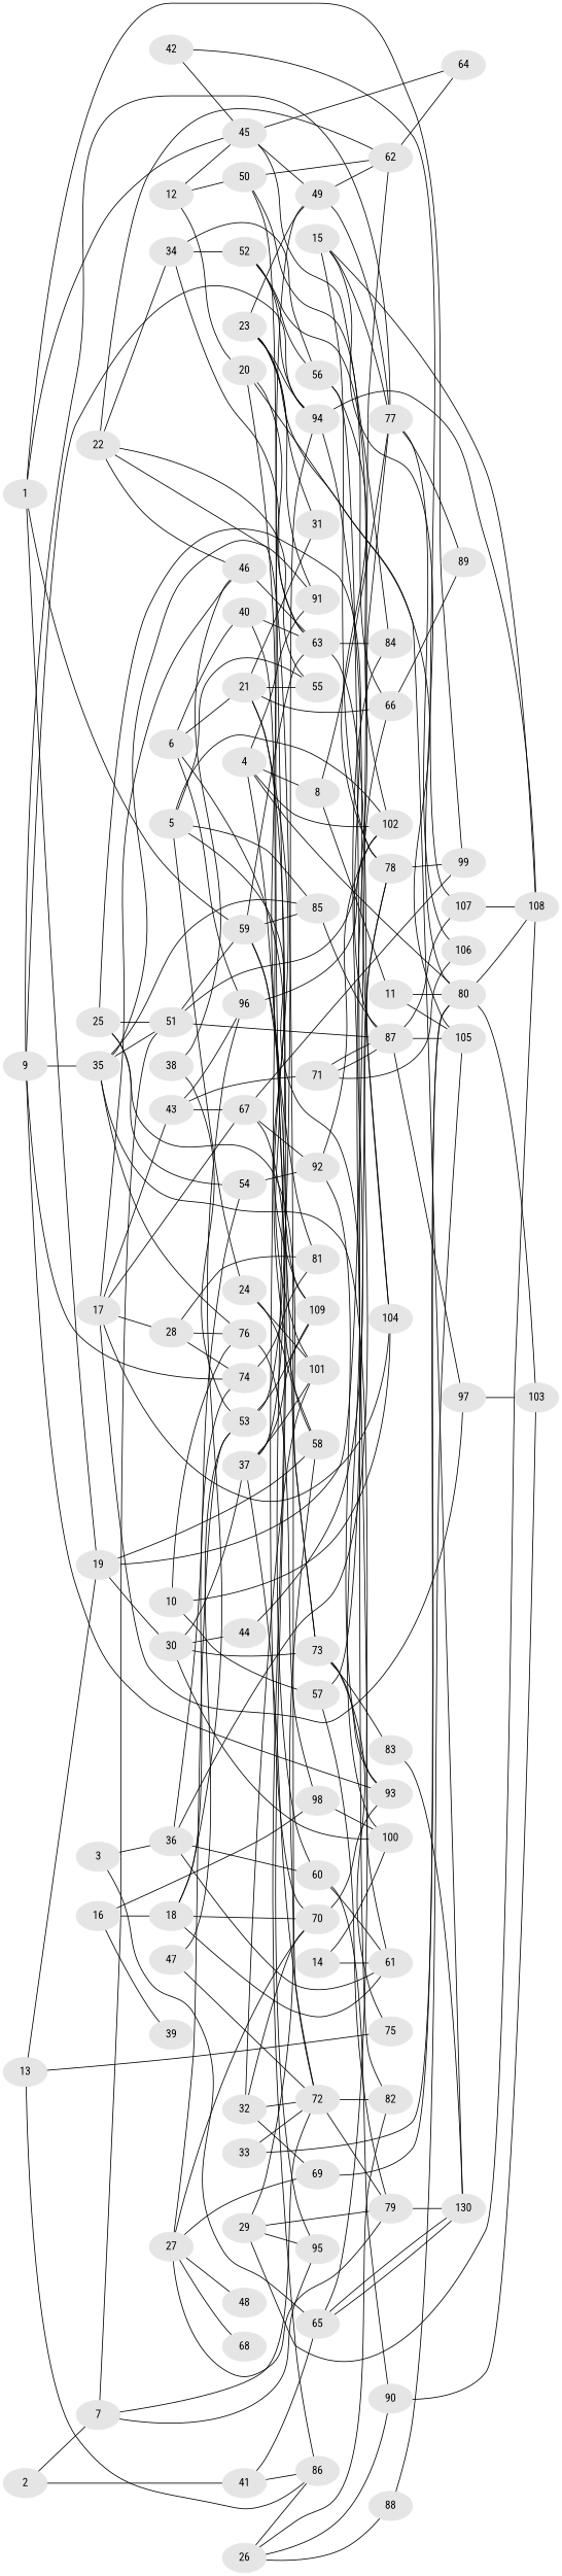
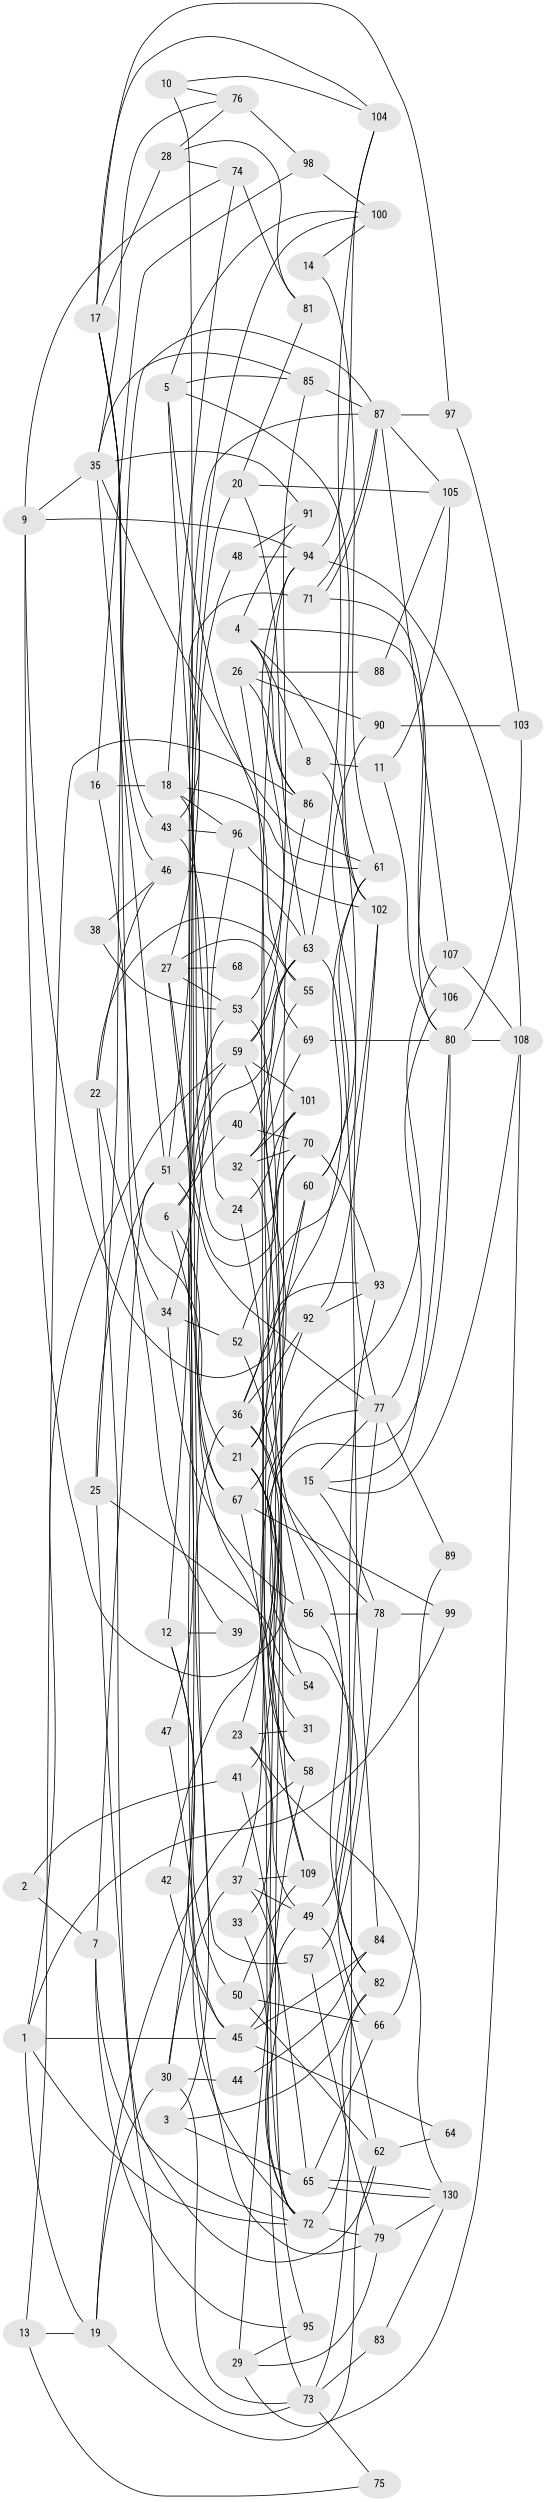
  graph {
    fontname="Roboto Condensed"
    rankdir=LR
    node [color=gray90 fontname="Roboto Condensed" style=filled]
    edge [fontname="Roboto Condensed"]
    1
    19
    45
    59
    72
    99
    30
    58
    62
    49
    84
    64
    85
    95
    63
    101
    82
    79
    2
    7
    41
    51
    65
    86
    3
    36
    61
    78
    60
    54
    66
    n32 [label=130]
    4
    8
    80
    91
    102
    11
    77
    108
    103
    5
    24
    55
    100
    87
    6
    21
    40
    96
    109
    31
    70
    105
    89
    106
    9
    35
    74
    93
    94
    76
    81
    104
    10
    57
    98
    12
    20
    39
    50
    13
    75
    14
    15
    16
    18
    17
    28
    43
    46
    67
    97
    71
    73
    92
    37
    44
    90
    22
    34
    52
    56
    23
    25
    83
    107
    26
    88
    27
    48
    53
    68
    69
    29
    32
    33
    38
    42
    47
    1 -- 19
    1 -- 45
    1 -- 59
-   22 -- 72
+   1 -- 72
    1 -- 99
    19 -- 30
    19 -- 58
    19 -- 62
    45 -- 49
    45 -- 84
    45 -- 64
    59 -- 85
    59 -- 95
    59 -- 63
    59 -- 101
    72 -- 82
    72 -- 79
    30 -- 100
    30 -- 73
    30 -- 37
    30 -- 44
    62 -- 64
    49 -- 62
    49 -- 77
    85 -- 87
    63 -- 84
    63 -- 104
    79 -- n32
    2 -- 7
    2 -- 41
    7 -- 72
    7 -- 95
    7 -- 51
    41 -- 65
    41 -- 86
    51 -- 59
    51 -- 77
    51 -- 87
    65 -- 66
    65 -- n32
    65 -- n32
+   3 -- 82
    3 -- 65
    3 -- 36
    36 -- 61
    36 -- 78
    36 -- 60
    36 -- 54
    78 -- 99
    60 -- 61
    60 -- 90
-   54 -- 92
+   36 -- 92
    66 -- 89
    4 -- 86
    4 -- 8
    4 -- 80
    4 -- 91
    4 -- 102
    8 -- 11
    8 -- 77
    80 -- 108
    80 -- 103
    11 -- 80
    11 -- 105
    77 -- 89
    77 -- 106
    5 -- 85
    5 -- 102
    5 -- 24
    5 -- 55
    5 -- 100
    24 -- 58
    24 -- 101
    87 -- 105
    87 -- 97
    87 -- 107
    6 -- 21
    6 -- 40
    6 -- 96
    6 -- 109
    21 -- 58
    21 -- 60
    21 -- 66
    21 -- 55
    21 -- 31
    40 -- 63
    40 -- 70
    96 -- 102
    70 -- 93
    9 -- 77
    9 -- 35
    9 -- 74
    9 -- 93
    9 -- 94
    35 -- 85
    35 -- 51
    35 -- 61
    35 -- 91
    35 -- 76
    74 -- 81
    94 -- 108
    94 -- 104
    76 -- 98
    10 -- 76
    10 -- 104
    10 -- 57
    57 -- 79
    57 -- 78
    98 -- 100
    12 -- 45
    12 -- 20
+   12 -- 39
    12 -- 50
    20 -- 63
    20 -- 105
    20 -- 81
    50 -- 62
    50 -- 66
    50 -- 109
    13 -- 19
    13 -- 86
    13 -- 75
    14 -- 61
    14 -- 100
    15 -- 78
    15 -- 80
    15 -- 77
    15 -- 108
    16 -- 98
    16 -- 39
    16 -- 18
    18 -- 61
    18 -- 96
    18 -- 70
    18 -- 74
    17 -- 104
    17 -- 28
    17 -- 43
    17 -- 46
    17 -- 67
    17 -- 97
    28 -- 74
    28 -- 76
    28 -- 81
    43 -- 96
    43 -- 67
    43 -- 71
    46 -- 63
    67 -- 99
    67 -- 73
    67 -- 92
    97 -- 103
    71 -- 87
    71 -- 87
    71 -- 106
    73 -- 93
    73 -- 75
    73 -- 83
    92 -- 102
    92 -- 93
    37 -- 72
    37 -- 49
    37 -- 101
    37 -- 109
    44 -- 84
    90 -- 103
    22 -- 62
    22 -- 55
    22 -- 46
    22 -- 34
    34 -- 63
    34 -- 52
    34 -- 56
    52 -- 102
-   52 -- 94
+   48 -- 94
    52 -- 56
    56 -- 82
    56 -- 78
    23 -- 49
    23 -- n32
    23 -- 31
    23 -- 94
    25 -- 51
    25 -- 54
    25 -- 87
    25 -- 73
    83 -- n32
    107 -- 108
    26 -- 82
    26 -- 86
    26 -- 90
    26 -- 88
    88 -- 105
    27 -- 79
    27 -- 70
    27 -- 48
    27 -- 53
    27 -- 68
    27 -- 69
-   23 -- 91
+   48 -- 91
    53 -- 109
    53 -- 94
    69 -- 80
    29 -- 58
    29 -- 95
    29 -- 79
    29 -- 108
    32 -- 72
    32 -- 101
    32 -- 70
    32 -- 69
    33 -- 72
    33 -- 80
    38 -- 46
    38 -- 53
    42 -- 45
    42 -- 107
    47 -- 72
    47 -- 53
  }
